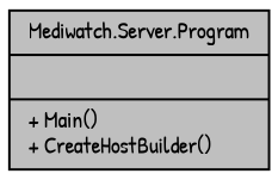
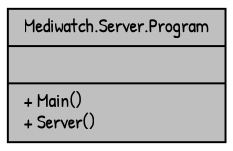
  digraph {
    fontname="Patrick Hand"
-   n1 [color=black fillcolor=grey75 fontcolor=black fontname="Patrick Hand" fontsize=10 height=0.2 label="{Mediwatch.Server.Program\n||+ Main()\l+ CreateHostBuilder()\l}" shape=record style=filled width=0.4]
+   n1 [color=black fillcolor=grey75 fontcolor=black fontname="Patrick Hand" fontsize=10 height=0.2 label="{Mediwatch.Server.Program\n||+ Main()\l+ Server()\l}" shape=record style=filled width=0.4]
  }
